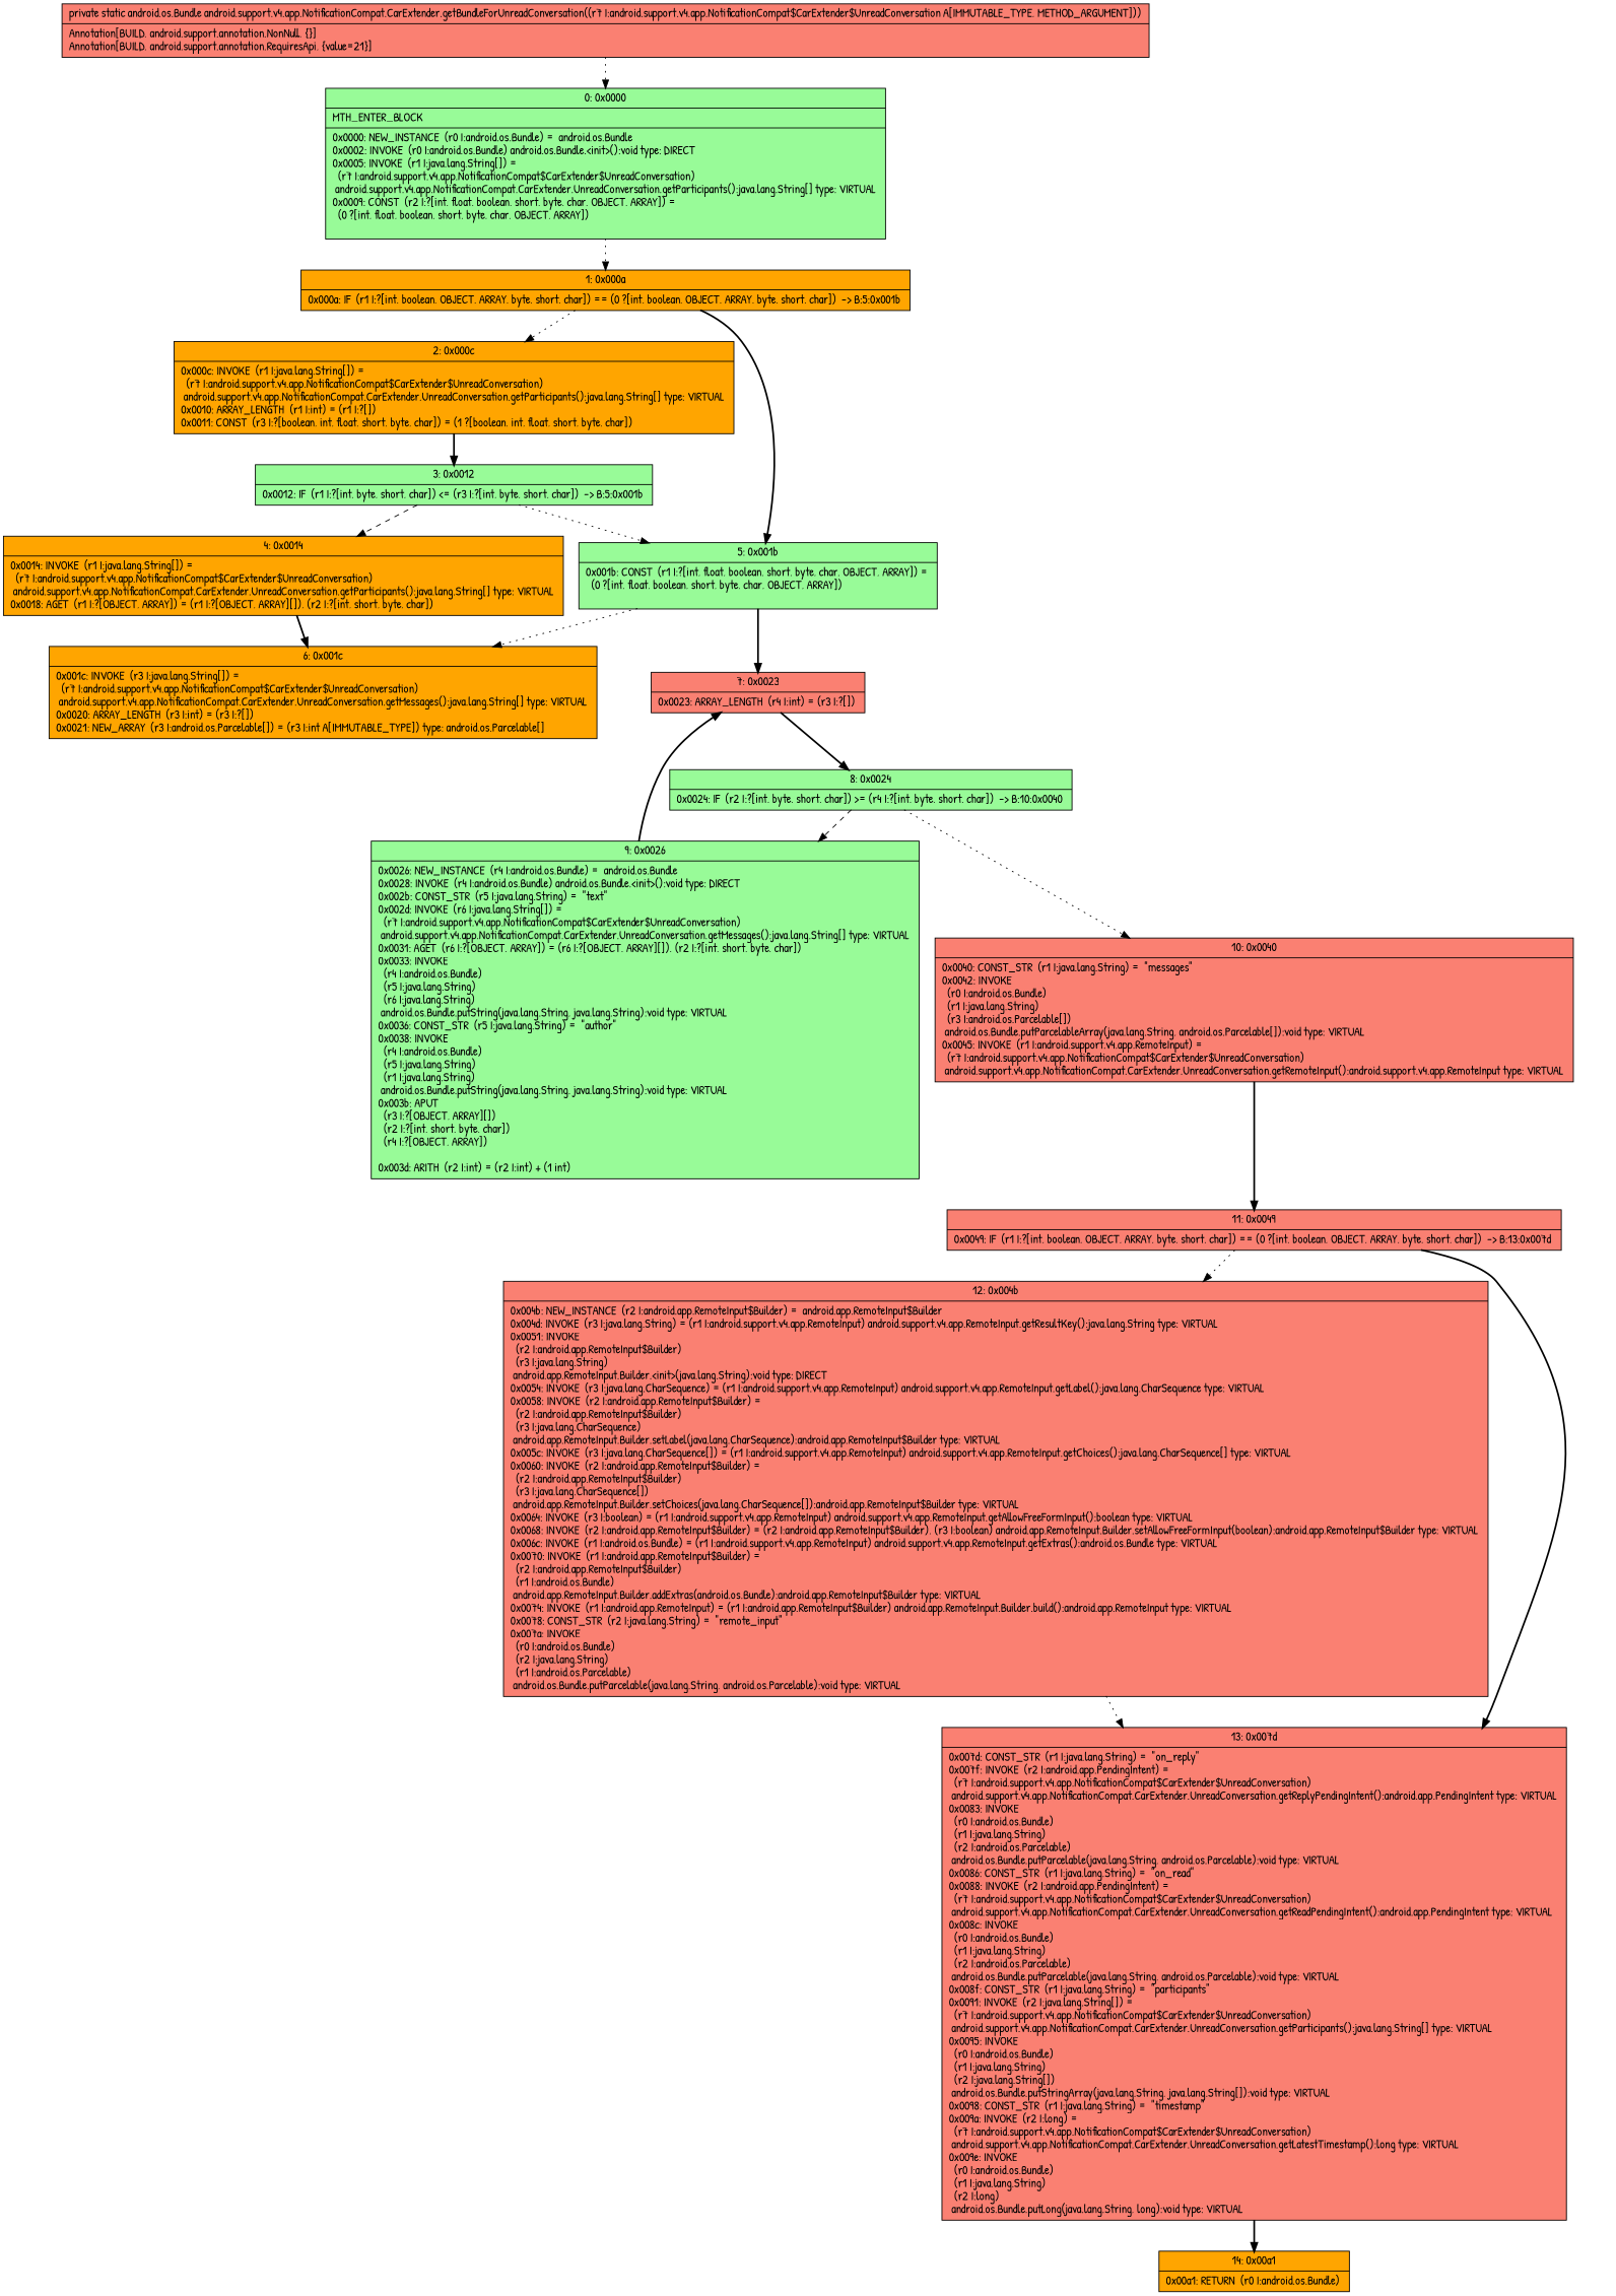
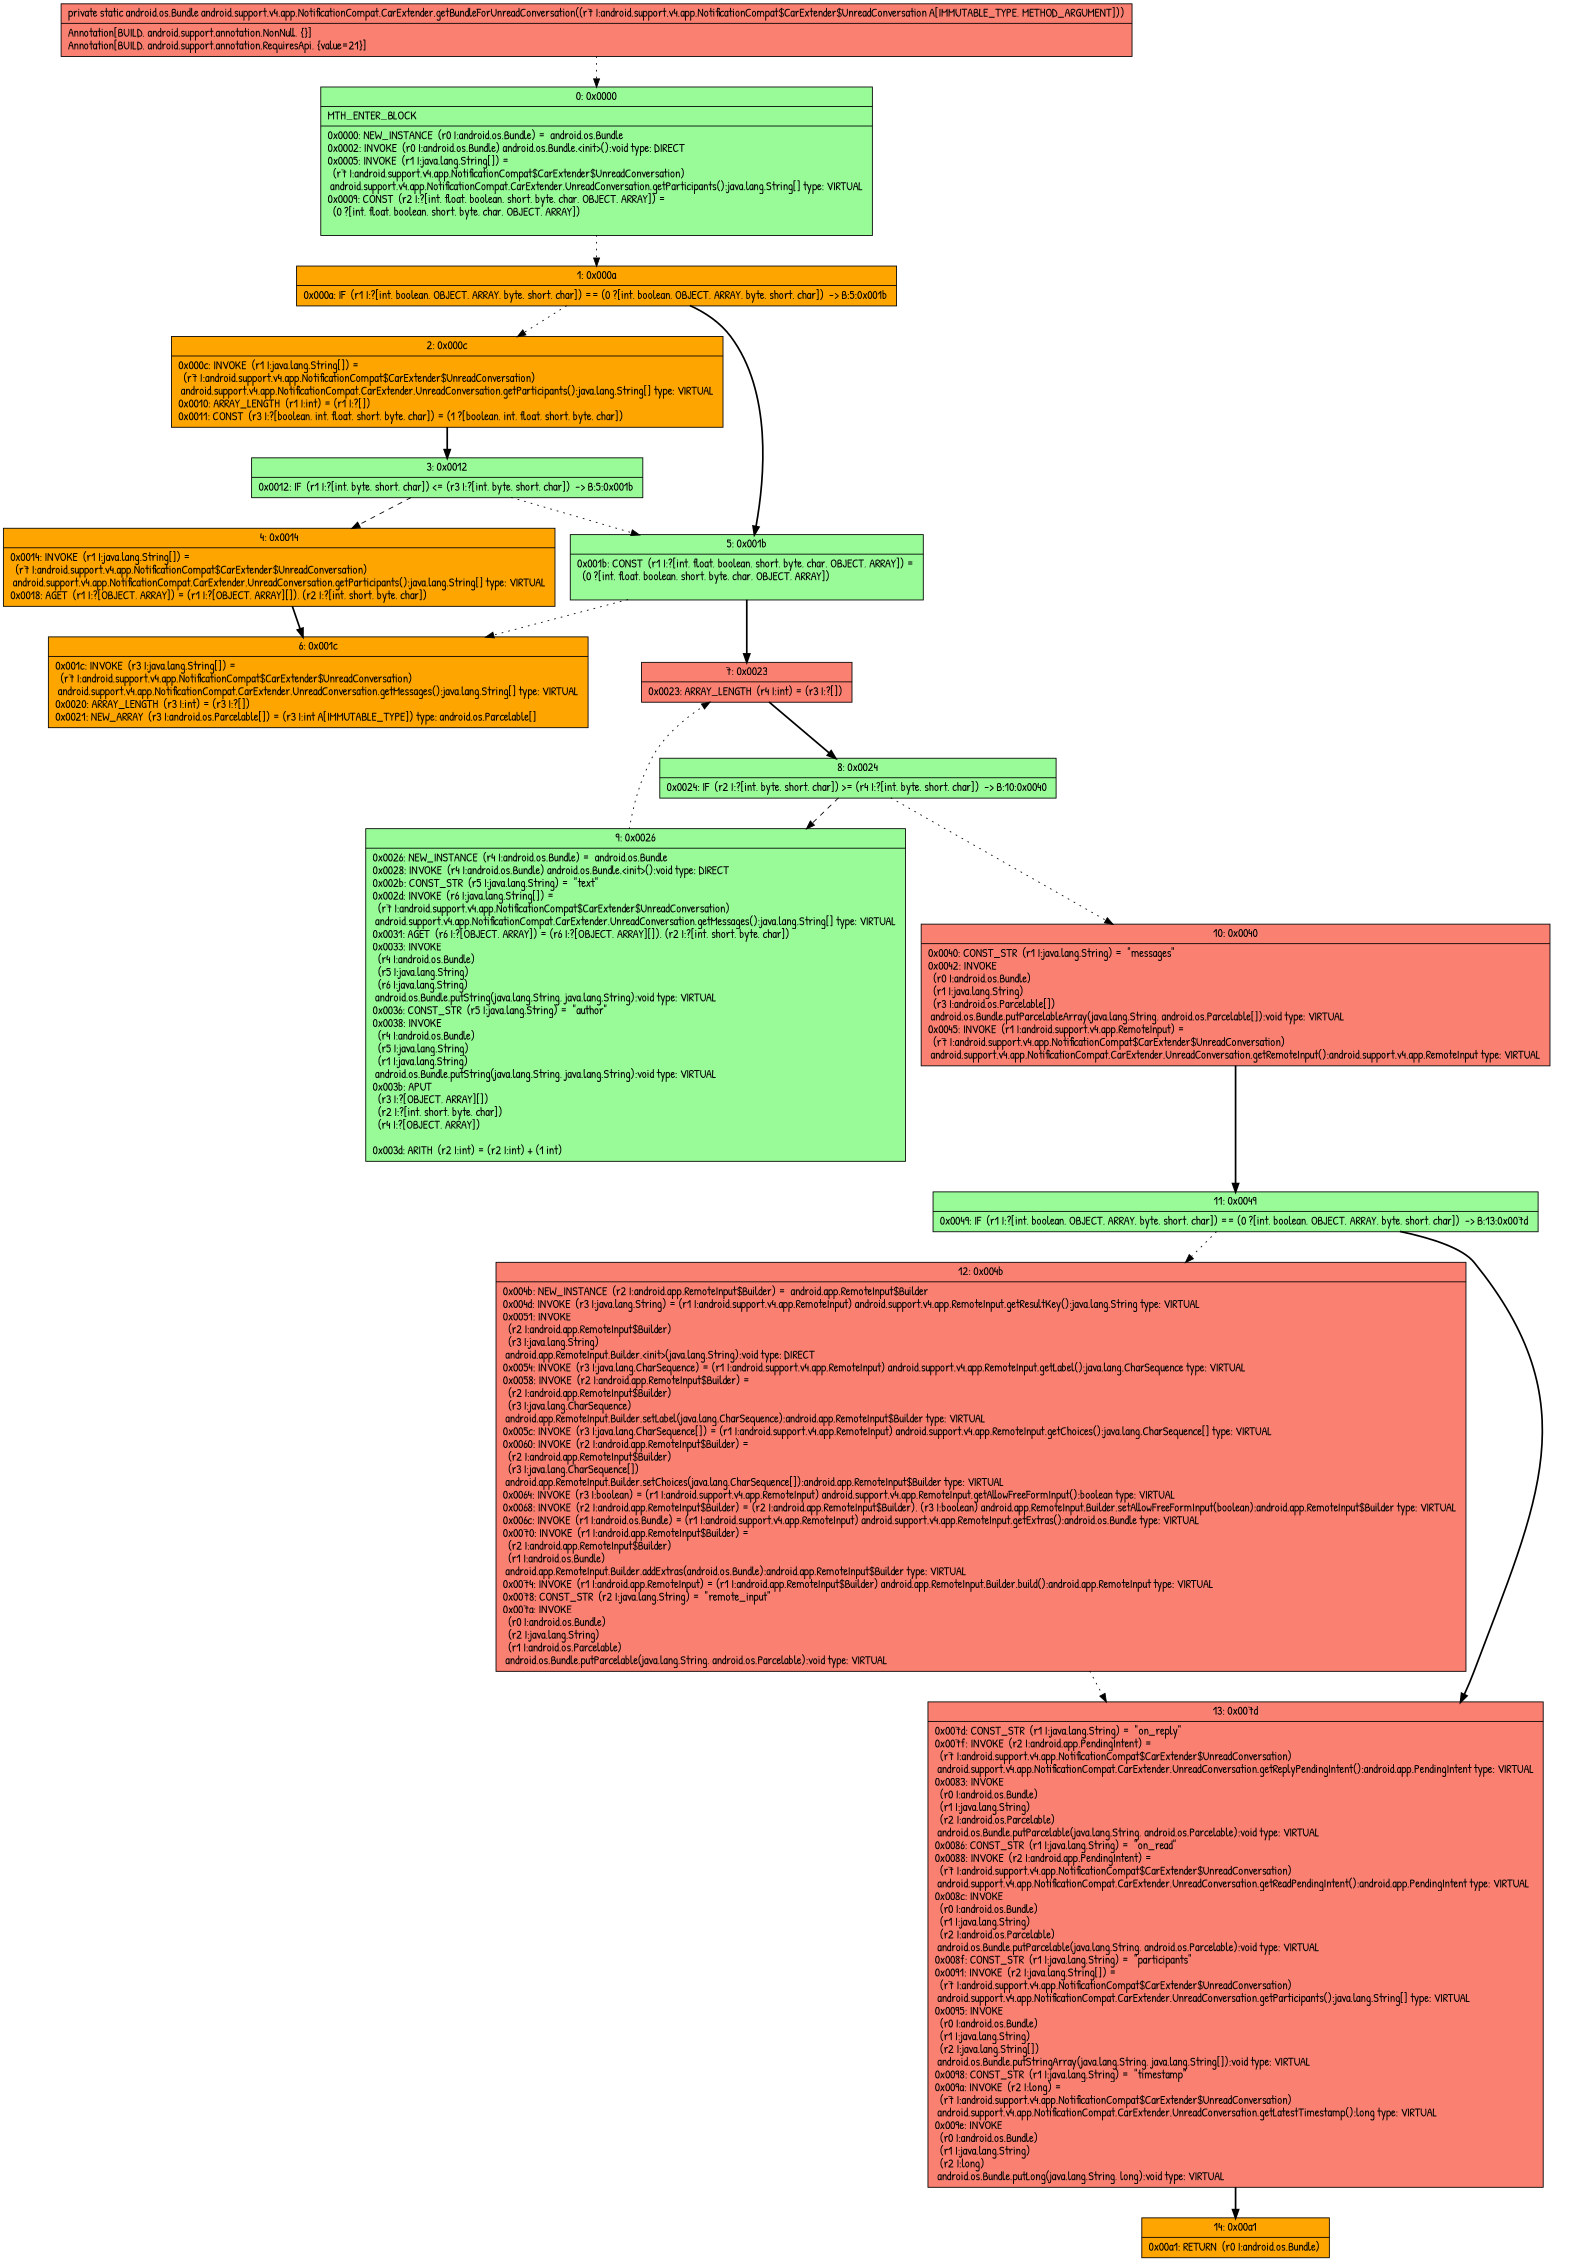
  digraph {
    fontname="Patrick Hand"
    node [fillcolor=salmon fontname="Patrick Hand" shape=record style=filled]
    edge [fontname="Patrick Hand" style=bold]
    n1 [fillcolor=palegreen label="{0\:\ 0x0000|MTH_ENTER_BLOCK\l|0x0000: NEW_INSTANCE  (r0 I:android.os.Bundle) =  android.os.Bundle \l0x0002: INVOKE  (r0 I:android.os.Bundle) android.os.Bundle.\<init\>():void type: DIRECT \l0x0005: INVOKE  (r1 I:java.lang.String[]) = \l  (r7 I:android.support.v4.app.NotificationCompat$CarExtender$UnreadConversation)\l android.support.v4.app.NotificationCompat.CarExtender.UnreadConversation.getParticipants():java.lang.String[] type: VIRTUAL \l0x0009: CONST  (r2 I:?[int, float, boolean, short, byte, char, OBJECT, ARRAY]) = \l  (0 ?[int, float, boolean, short, byte, char, OBJECT, ARRAY])\l \l}"]
    n2 [fillcolor=orange label="{1\:\ 0x000a|0x000a: IF  (r1 I:?[int, boolean, OBJECT, ARRAY, byte, short, char]) == (0 ?[int, boolean, OBJECT, ARRAY, byte, short, char])  \-\> B:5:0x001b \l}"]
    n3 [fillcolor=orange label="{2\:\ 0x000c|0x000c: INVOKE  (r1 I:java.lang.String[]) = \l  (r7 I:android.support.v4.app.NotificationCompat$CarExtender$UnreadConversation)\l android.support.v4.app.NotificationCompat.CarExtender.UnreadConversation.getParticipants():java.lang.String[] type: VIRTUAL \l0x0010: ARRAY_LENGTH  (r1 I:int) = (r1 I:?[]) \l0x0011: CONST  (r3 I:?[boolean, int, float, short, byte, char]) = (1 ?[boolean, int, float, short, byte, char]) \l}"]
    n4 [fillcolor=palegreen label="{5\:\ 0x001b|0x001b: CONST  (r1 I:?[int, float, boolean, short, byte, char, OBJECT, ARRAY]) = \l  (0 ?[int, float, boolean, short, byte, char, OBJECT, ARRAY])\l \l}"]
    n5 [fillcolor=palegreen label="{3\:\ 0x0012|0x0012: IF  (r1 I:?[int, byte, short, char]) \<= (r3 I:?[int, byte, short, char])  \-\> B:5:0x001b \l}"]
    n6 [fillcolor=orange label="{6\:\ 0x001c|0x001c: INVOKE  (r3 I:java.lang.String[]) = \l  (r7 I:android.support.v4.app.NotificationCompat$CarExtender$UnreadConversation)\l android.support.v4.app.NotificationCompat.CarExtender.UnreadConversation.getMessages():java.lang.String[] type: VIRTUAL \l0x0020: ARRAY_LENGTH  (r3 I:int) = (r3 I:?[]) \l0x0021: NEW_ARRAY  (r3 I:android.os.Parcelable[]) = (r3 I:int A[IMMUTABLE_TYPE]) type: android.os.Parcelable[] \l}"]
    n7 [label="{7\:\ 0x0023|0x0023: ARRAY_LENGTH  (r4 I:int) = (r3 I:?[]) \l}"]
    n8 [fillcolor=orange label="{4\:\ 0x0014|0x0014: INVOKE  (r1 I:java.lang.String[]) = \l  (r7 I:android.support.v4.app.NotificationCompat$CarExtender$UnreadConversation)\l android.support.v4.app.NotificationCompat.CarExtender.UnreadConversation.getParticipants():java.lang.String[] type: VIRTUAL \l0x0018: AGET  (r1 I:?[OBJECT, ARRAY]) = (r1 I:?[OBJECT, ARRAY][]), (r2 I:?[int, short, byte, char]) \l}"]
    n9 [fillcolor=palegreen label="{8\:\ 0x0024|0x0024: IF  (r2 I:?[int, byte, short, char]) \>= (r4 I:?[int, byte, short, char])  \-\> B:10:0x0040 \l}"]
    n10 [fillcolor=palegreen label="{9\:\ 0x0026|0x0026: NEW_INSTANCE  (r4 I:android.os.Bundle) =  android.os.Bundle \l0x0028: INVOKE  (r4 I:android.os.Bundle) android.os.Bundle.\<init\>():void type: DIRECT \l0x002b: CONST_STR  (r5 I:java.lang.String) =  \"text\" \l0x002d: INVOKE  (r6 I:java.lang.String[]) = \l  (r7 I:android.support.v4.app.NotificationCompat$CarExtender$UnreadConversation)\l android.support.v4.app.NotificationCompat.CarExtender.UnreadConversation.getMessages():java.lang.String[] type: VIRTUAL \l0x0031: AGET  (r6 I:?[OBJECT, ARRAY]) = (r6 I:?[OBJECT, ARRAY][]), (r2 I:?[int, short, byte, char]) \l0x0033: INVOKE  \l  (r4 I:android.os.Bundle)\l  (r5 I:java.lang.String)\l  (r6 I:java.lang.String)\l android.os.Bundle.putString(java.lang.String, java.lang.String):void type: VIRTUAL \l0x0036: CONST_STR  (r5 I:java.lang.String) =  \"author\" \l0x0038: INVOKE  \l  (r4 I:android.os.Bundle)\l  (r5 I:java.lang.String)\l  (r1 I:java.lang.String)\l android.os.Bundle.putString(java.lang.String, java.lang.String):void type: VIRTUAL \l0x003b: APUT  \l  (r3 I:?[OBJECT, ARRAY][])\l  (r2 I:?[int, short, byte, char])\l  (r4 I:?[OBJECT, ARRAY])\l \l0x003d: ARITH  (r2 I:int) = (r2 I:int) + (1 int) \l}"]
    n11 [label="{10\:\ 0x0040|0x0040: CONST_STR  (r1 I:java.lang.String) =  \"messages\" \l0x0042: INVOKE  \l  (r0 I:android.os.Bundle)\l  (r1 I:java.lang.String)\l  (r3 I:android.os.Parcelable[])\l android.os.Bundle.putParcelableArray(java.lang.String, android.os.Parcelable[]):void type: VIRTUAL \l0x0045: INVOKE  (r1 I:android.support.v4.app.RemoteInput) = \l  (r7 I:android.support.v4.app.NotificationCompat$CarExtender$UnreadConversation)\l android.support.v4.app.NotificationCompat.CarExtender.UnreadConversation.getRemoteInput():android.support.v4.app.RemoteInput type: VIRTUAL \l}"]
-   n12 [label="{11\:\ 0x0049|0x0049: IF  (r1 I:?[int, boolean, OBJECT, ARRAY, byte, short, char]) == (0 ?[int, boolean, OBJECT, ARRAY, byte, short, char])  \-\> B:13:0x007d \l}"]
+   n12 [fillcolor=palegreen label="{11\:\ 0x0049|0x0049: IF  (r1 I:?[int, boolean, OBJECT, ARRAY, byte, short, char]) == (0 ?[int, boolean, OBJECT, ARRAY, byte, short, char])  \-\> B:13:0x007d \l}"]
    n13 [label="{12\:\ 0x004b|0x004b: NEW_INSTANCE  (r2 I:android.app.RemoteInput$Builder) =  android.app.RemoteInput$Builder \l0x004d: INVOKE  (r3 I:java.lang.String) = (r1 I:android.support.v4.app.RemoteInput) android.support.v4.app.RemoteInput.getResultKey():java.lang.String type: VIRTUAL \l0x0051: INVOKE  \l  (r2 I:android.app.RemoteInput$Builder)\l  (r3 I:java.lang.String)\l android.app.RemoteInput.Builder.\<init\>(java.lang.String):void type: DIRECT \l0x0054: INVOKE  (r3 I:java.lang.CharSequence) = (r1 I:android.support.v4.app.RemoteInput) android.support.v4.app.RemoteInput.getLabel():java.lang.CharSequence type: VIRTUAL \l0x0058: INVOKE  (r2 I:android.app.RemoteInput$Builder) = \l  (r2 I:android.app.RemoteInput$Builder)\l  (r3 I:java.lang.CharSequence)\l android.app.RemoteInput.Builder.setLabel(java.lang.CharSequence):android.app.RemoteInput$Builder type: VIRTUAL \l0x005c: INVOKE  (r3 I:java.lang.CharSequence[]) = (r1 I:android.support.v4.app.RemoteInput) android.support.v4.app.RemoteInput.getChoices():java.lang.CharSequence[] type: VIRTUAL \l0x0060: INVOKE  (r2 I:android.app.RemoteInput$Builder) = \l  (r2 I:android.app.RemoteInput$Builder)\l  (r3 I:java.lang.CharSequence[])\l android.app.RemoteInput.Builder.setChoices(java.lang.CharSequence[]):android.app.RemoteInput$Builder type: VIRTUAL \l0x0064: INVOKE  (r3 I:boolean) = (r1 I:android.support.v4.app.RemoteInput) android.support.v4.app.RemoteInput.getAllowFreeFormInput():boolean type: VIRTUAL \l0x0068: INVOKE  (r2 I:android.app.RemoteInput$Builder) = (r2 I:android.app.RemoteInput$Builder), (r3 I:boolean) android.app.RemoteInput.Builder.setAllowFreeFormInput(boolean):android.app.RemoteInput$Builder type: VIRTUAL \l0x006c: INVOKE  (r1 I:android.os.Bundle) = (r1 I:android.support.v4.app.RemoteInput) android.support.v4.app.RemoteInput.getExtras():android.os.Bundle type: VIRTUAL \l0x0070: INVOKE  (r1 I:android.app.RemoteInput$Builder) = \l  (r2 I:android.app.RemoteInput$Builder)\l  (r1 I:android.os.Bundle)\l android.app.RemoteInput.Builder.addExtras(android.os.Bundle):android.app.RemoteInput$Builder type: VIRTUAL \l0x0074: INVOKE  (r1 I:android.app.RemoteInput) = (r1 I:android.app.RemoteInput$Builder) android.app.RemoteInput.Builder.build():android.app.RemoteInput type: VIRTUAL \l0x0078: CONST_STR  (r2 I:java.lang.String) =  \"remote_input\" \l0x007a: INVOKE  \l  (r0 I:android.os.Bundle)\l  (r2 I:java.lang.String)\l  (r1 I:android.os.Parcelable)\l android.os.Bundle.putParcelable(java.lang.String, android.os.Parcelable):void type: VIRTUAL \l}"]
    n14 [label="{13\:\ 0x007d|0x007d: CONST_STR  (r1 I:java.lang.String) =  \"on_reply\" \l0x007f: INVOKE  (r2 I:android.app.PendingIntent) = \l  (r7 I:android.support.v4.app.NotificationCompat$CarExtender$UnreadConversation)\l android.support.v4.app.NotificationCompat.CarExtender.UnreadConversation.getReplyPendingIntent():android.app.PendingIntent type: VIRTUAL \l0x0083: INVOKE  \l  (r0 I:android.os.Bundle)\l  (r1 I:java.lang.String)\l  (r2 I:android.os.Parcelable)\l android.os.Bundle.putParcelable(java.lang.String, android.os.Parcelable):void type: VIRTUAL \l0x0086: CONST_STR  (r1 I:java.lang.String) =  \"on_read\" \l0x0088: INVOKE  (r2 I:android.app.PendingIntent) = \l  (r7 I:android.support.v4.app.NotificationCompat$CarExtender$UnreadConversation)\l android.support.v4.app.NotificationCompat.CarExtender.UnreadConversation.getReadPendingIntent():android.app.PendingIntent type: VIRTUAL \l0x008c: INVOKE  \l  (r0 I:android.os.Bundle)\l  (r1 I:java.lang.String)\l  (r2 I:android.os.Parcelable)\l android.os.Bundle.putParcelable(java.lang.String, android.os.Parcelable):void type: VIRTUAL \l0x008f: CONST_STR  (r1 I:java.lang.String) =  \"participants\" \l0x0091: INVOKE  (r2 I:java.lang.String[]) = \l  (r7 I:android.support.v4.app.NotificationCompat$CarExtender$UnreadConversation)\l android.support.v4.app.NotificationCompat.CarExtender.UnreadConversation.getParticipants():java.lang.String[] type: VIRTUAL \l0x0095: INVOKE  \l  (r0 I:android.os.Bundle)\l  (r1 I:java.lang.String)\l  (r2 I:java.lang.String[])\l android.os.Bundle.putStringArray(java.lang.String, java.lang.String[]):void type: VIRTUAL \l0x0098: CONST_STR  (r1 I:java.lang.String) =  \"timestamp\" \l0x009a: INVOKE  (r2 I:long) = \l  (r7 I:android.support.v4.app.NotificationCompat$CarExtender$UnreadConversation)\l android.support.v4.app.NotificationCompat.CarExtender.UnreadConversation.getLatestTimestamp():long type: VIRTUAL \l0x009e: INVOKE  \l  (r0 I:android.os.Bundle)\l  (r1 I:java.lang.String)\l  (r2 I:long)\l android.os.Bundle.putLong(java.lang.String, long):void type: VIRTUAL \l}"]
    n15 [fillcolor=orange label="{14\:\ 0x00a1|0x00a1: RETURN  (r0 I:android.os.Bundle) \l}"]
    n16 [label="{private static android.os.Bundle android.support.v4.app.NotificationCompat.CarExtender.getBundleForUnreadConversation((r7 I:android.support.v4.app.NotificationCompat$CarExtender$UnreadConversation A[IMMUTABLE_TYPE, METHOD_ARGUMENT]))  | Annotation[BUILD, android.support.annotation.NonNull, \{\}]\lAnnotation[BUILD, android.support.annotation.RequiresApi, \{value=21\}]\l}"]
    n1 -> n2 [style=dotted]
    n2 -> n3 [style=dotted]
    n2 -> n4
    n3 -> n5
    n4 -> n6 [style=dotted]
    n4 -> n7
    n5 -> n4 [style=dotted]
    n5 -> n8 [style=dashed]
    n7 -> n9
    n8 -> n6
    n9 -> n10 [style=dashed]
    n9 -> n11 [style=dotted]
-   n10 -> n7
+   n10 -> n7 [style=dotted]
    n11 -> n12
    n12 -> n13 [style=dotted]
    n12 -> n14
    n13 -> n14 [style=dotted]
    n14 -> n15
    n16 -> n1 [style=dotted]
  }
